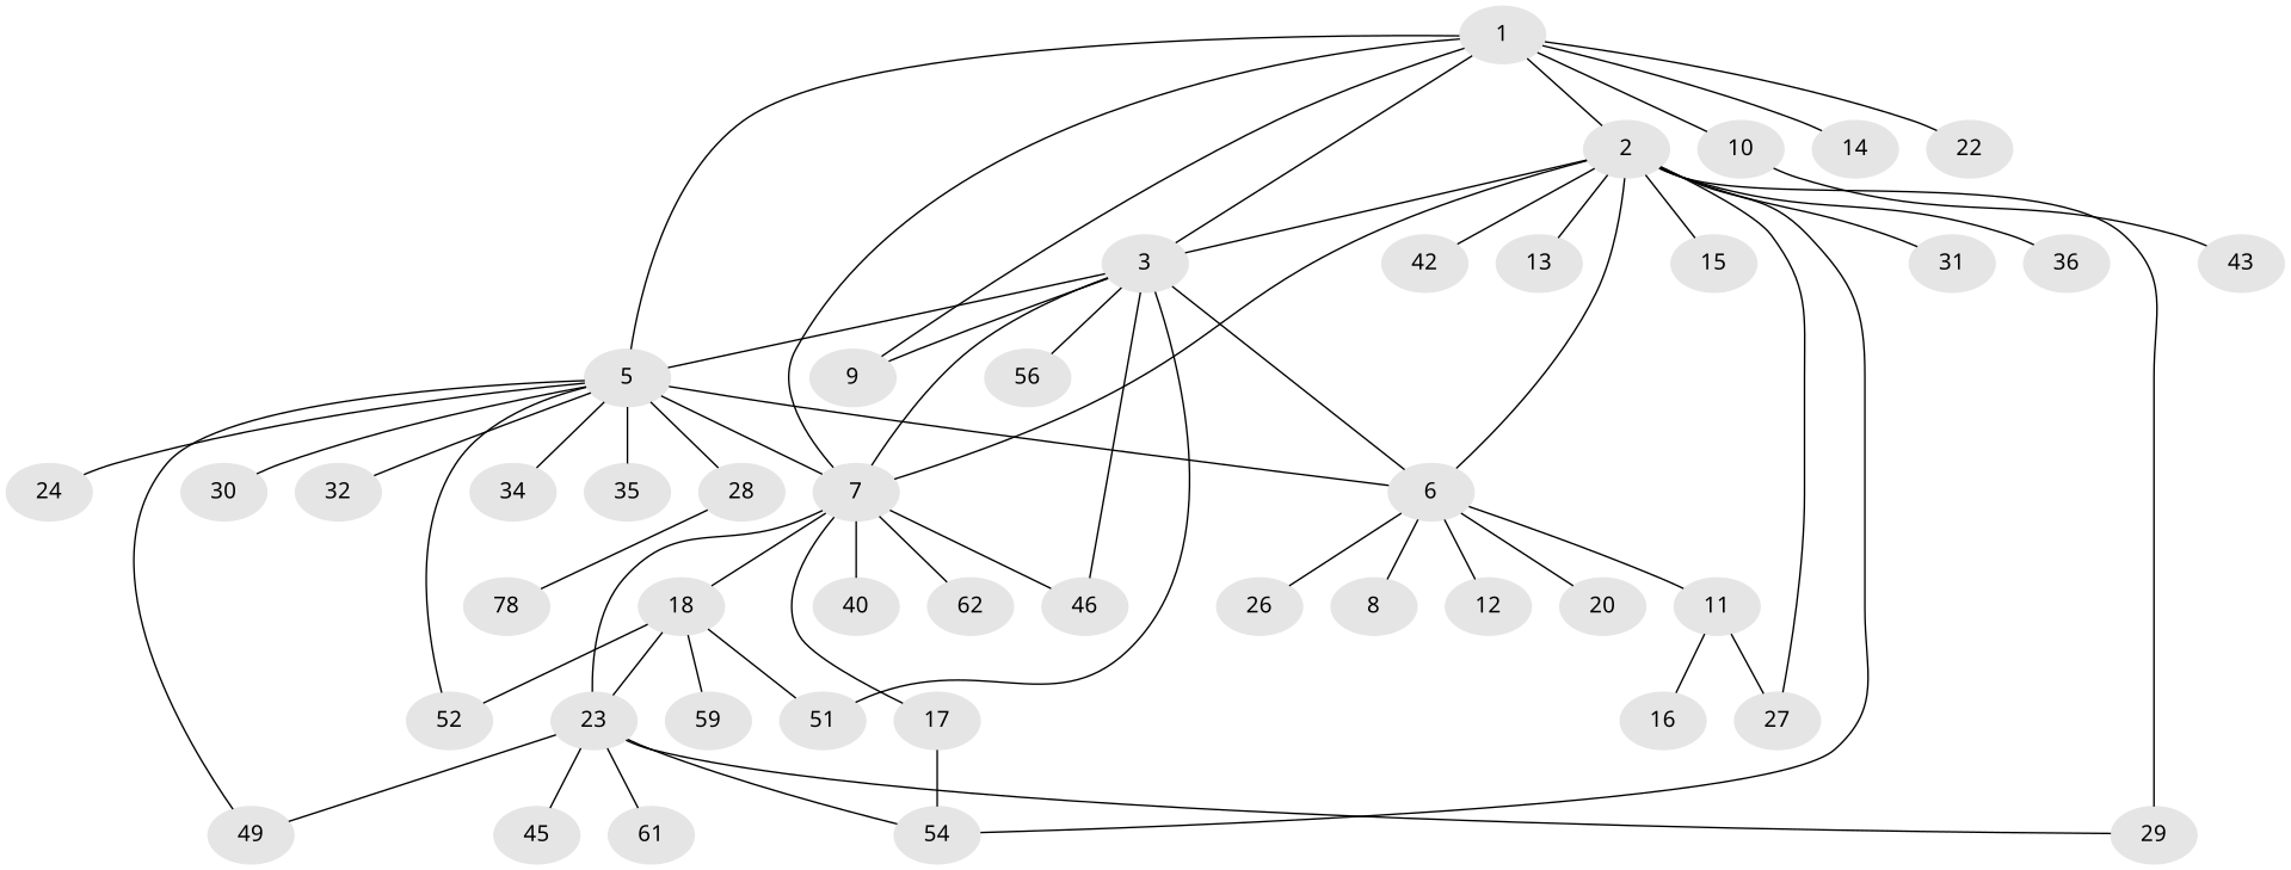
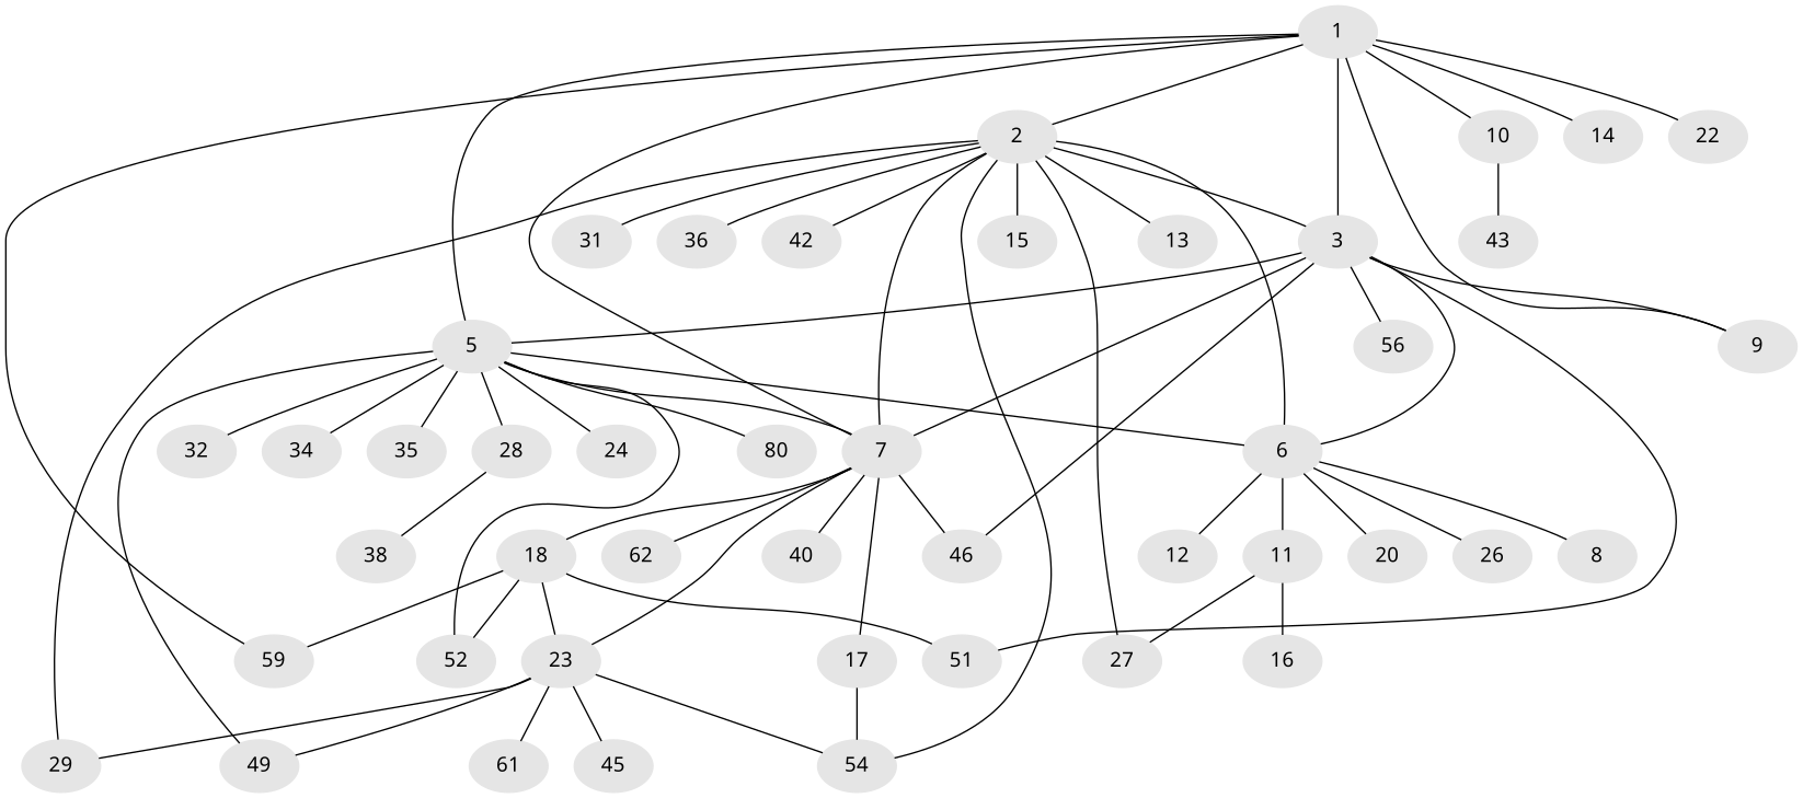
  graph {
    fontname="Noto Sans"
    node [color=gray90 fontname="Noto Sans" style=filled]
    edge [fontname="Noto Sans"]
    1 [super="+4"]
    2 [super="+33"]
    3 [super="+27"]
    5 [super="+19"]
    7 [super="+39"]
    9 [super="+53"]
    10 [super="+50"]
    14
    22
    59
    6 [super="+58"]
    13
    15
    n14 [label=27 super="+48"]
    29 [super="+49"]
    31
    36
    42
    54
    46
    51
    56
    24
    28 [super="+60"]
-   30
+   30 [label=80]
    32
    34
    35
    n29 [label=49]
    52
    17 [super="+57"]
    18 [super="+21"]
    23 [super="+44"]
    40
    62
    43
    8
    11 [super="+37"]
    12
    20 [super="+55"]
    26
-   38 [label=78]
+   38
    16 [super="+41"]
    45
    61
    1 -- 2
    1 -- 3
    1 -- 5
    1 -- 7
    1 -- 9
    1 -- 10
    1 -- 14
    1 -- 22
+   1 -- 59
    2 -- 3
    2 -- 7
    2 -- 6 [weight=2]
    2 -- 13
    2 -- 15
    2 -- n14 [weight=2]
    2 -- 29 [weight=2]
    2 -- 31
    2 -- 36
    2 -- 42
    2 -- 54
    3 -- 5
    3 -- 7
    3 -- 9
    3 -- 6 [weight=2]
    3 -- 46
    3 -- 51
    3 -- 56
    5 -- 7
    5 -- 6 [weight=2]
    5 -- 24
    5 -- 28
    5 -- 30
    5 -- 32
    5 -- 34
    5 -- 35
    5 -- n29
    5 -- 52
    7 -- 46
    7 -- 17
    7 -- 18
    7 -- 23
    7 -- 40
    7 -- 62
    10 -- 43
    6 -- 8
    6 -- 11 [weight=2]
    6 -- 12
    6 -- 20
    6 -- 26
    28 -- 38
    17 -- 54
    18 -- 59
    18 -- 51
    18 -- 52
    18 -- 23
    23 -- 29
    23 -- 54
    23 -- n29
    23 -- 45
    23 -- 61
    11 -- n14
    11 -- 16
  }
